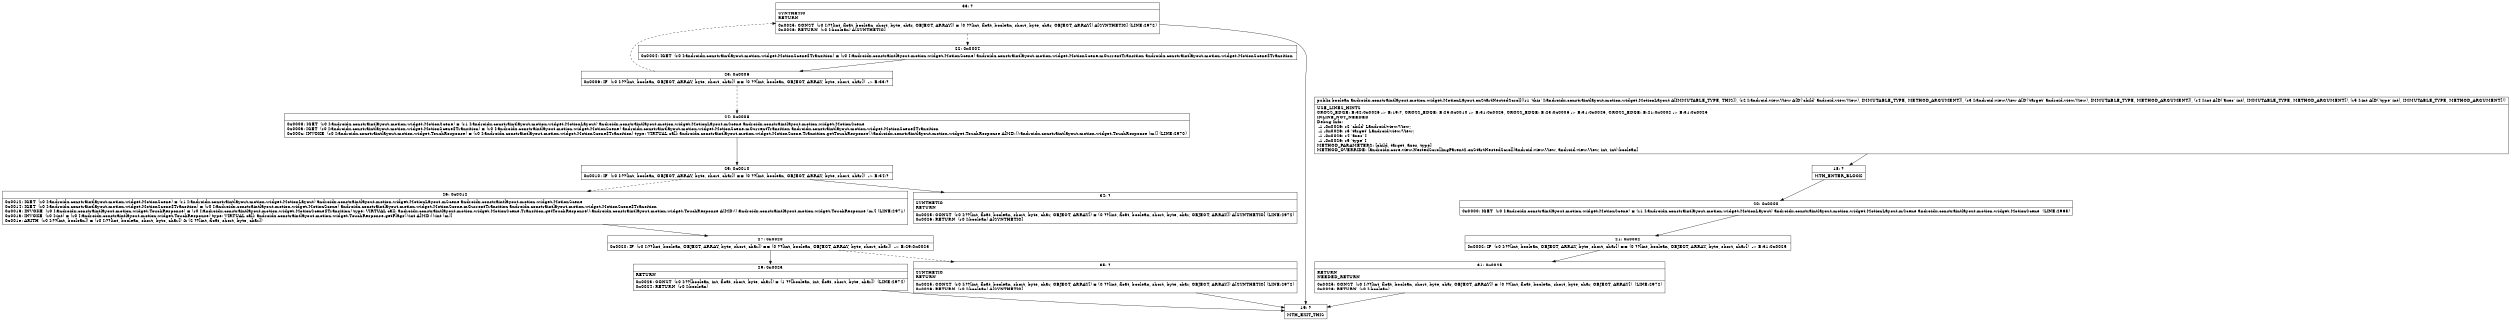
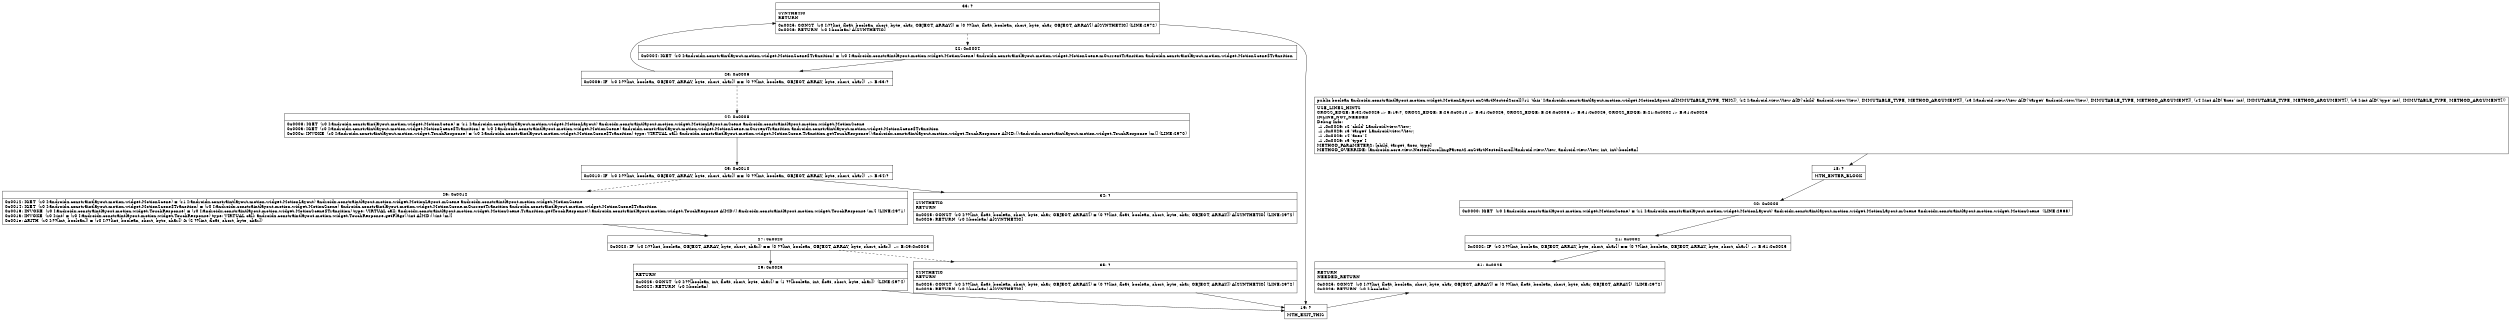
  digraph {
    node [shape=record]
    n1 [label="{18\:\ ?|MTH_ENTER_BLOCK\l}"]
    n2 [label="{20\:\ 0x0000|0x0000: IGET  (r0 I:androidx.constraintlayout.motion.widget.MotionScene) = (r1 I:androidx.constraintlayout.motion.widget.MotionLayout) androidx.constraintlayout.motion.widget.MotionLayout.mScene androidx.constraintlayout.motion.widget.MotionScene  (LINE:2968)\l}"]
    n3 [label="{21\:\ 0x0002|0x0002: IF  (r0 I:??[int, boolean, OBJECT, ARRAY, byte, short, char]) == (0 ??[int, boolean, OBJECT, ARRAY, byte, short, char])  \-\> B:31:0x0025 \l}"]
    n4 [label="{31\:\ 0x0025|RETURN\lNEEDED_RETURN\l|0x0025: CONST  (r0 I:??[int, float, boolean, short, byte, char, OBJECT, ARRAY]) = (0 ??[int, float, boolean, short, byte, char, OBJECT, ARRAY])  (LINE:2972)\l0x0026: RETURN  (r0 I:boolean) \l}"]
    n5 [label="{22\:\ 0x0004|0x0004: IGET  (r0 I:androidx.constraintlayout.motion.widget.MotionScene$Transition) = (r0 I:androidx.constraintlayout.motion.widget.MotionScene) androidx.constraintlayout.motion.widget.MotionScene.mCurrentTransition androidx.constraintlayout.motion.widget.MotionScene$Transition \l}"]
    n6 [label="{23\:\ 0x0006|0x0006: IF  (r0 I:??[int, boolean, OBJECT, ARRAY, byte, short, char]) == (0 ??[int, boolean, OBJECT, ARRAY, byte, short, char])  \-\> B:33:? \l}"]
    n7 [label="{19\:\ ?|MTH_EXIT_THIS\l}"]
    n8 [label="{24\:\ 0x0008|0x0008: IGET  (r0 I:androidx.constraintlayout.motion.widget.MotionScene) = (r1 I:androidx.constraintlayout.motion.widget.MotionLayout) androidx.constraintlayout.motion.widget.MotionLayout.mScene androidx.constraintlayout.motion.widget.MotionScene \l0x000a: IGET  (r0 I:androidx.constraintlayout.motion.widget.MotionScene$Transition) = (r0 I:androidx.constraintlayout.motion.widget.MotionScene) androidx.constraintlayout.motion.widget.MotionScene.mCurrentTransition androidx.constraintlayout.motion.widget.MotionScene$Transition \l0x000c: INVOKE  (r0 I:androidx.constraintlayout.motion.widget.TouchResponse) = (r0 I:androidx.constraintlayout.motion.widget.MotionScene$Transition) type: VIRTUAL call: androidx.constraintlayout.motion.widget.MotionScene.Transition.getTouchResponse():androidx.constraintlayout.motion.widget.TouchResponse A[MD:():androidx.constraintlayout.motion.widget.TouchResponse (m)] (LINE:2970)\l}"]
    n9 [label="{33\:\ ?|SYNTHETIC\lRETURN\l|0x0025: CONST  (r0 I:??[int, float, boolean, short, byte, char, OBJECT, ARRAY]) = (0 ??[int, float, boolean, short, byte, char, OBJECT, ARRAY]) A[SYNTHETIC] (LINE:2972)\l0x0026: RETURN  (r0 I:boolean) A[SYNTHETIC]\l}"]
    n10 [label="{25\:\ 0x0010|0x0010: IF  (r0 I:??[int, boolean, OBJECT, ARRAY, byte, short, char]) == (0 ??[int, boolean, OBJECT, ARRAY, byte, short, char])  \-\> B:34:? \l}"]
    n11 [label="{26\:\ 0x0012|0x0012: IGET  (r0 I:androidx.constraintlayout.motion.widget.MotionScene) = (r1 I:androidx.constraintlayout.motion.widget.MotionLayout) androidx.constraintlayout.motion.widget.MotionLayout.mScene androidx.constraintlayout.motion.widget.MotionScene \l0x0014: IGET  (r0 I:androidx.constraintlayout.motion.widget.MotionScene$Transition) = (r0 I:androidx.constraintlayout.motion.widget.MotionScene) androidx.constraintlayout.motion.widget.MotionScene.mCurrentTransition androidx.constraintlayout.motion.widget.MotionScene$Transition \l0x0016: INVOKE  (r0 I:androidx.constraintlayout.motion.widget.TouchResponse) = (r0 I:androidx.constraintlayout.motion.widget.MotionScene$Transition) type: VIRTUAL call: androidx.constraintlayout.motion.widget.MotionScene.Transition.getTouchResponse():androidx.constraintlayout.motion.widget.TouchResponse A[MD:():androidx.constraintlayout.motion.widget.TouchResponse (m)] (LINE:2971)\l0x001a: INVOKE  (r0 I:int) = (r0 I:androidx.constraintlayout.motion.widget.TouchResponse) type: VIRTUAL call: androidx.constraintlayout.motion.widget.TouchResponse.getFlags():int A[MD:():int (m)]\l0x001e: ARITH  (r0 I:??[int, boolean]) = (r0 I:??[int, boolean, short, byte, char]) & (2 ??[int, float, short, byte, char]) \l}"]
    n12 [label="{34\:\ ?|SYNTHETIC\lRETURN\l|0x0025: CONST  (r0 I:??[int, float, boolean, short, byte, char, OBJECT, ARRAY]) = (0 ??[int, float, boolean, short, byte, char, OBJECT, ARRAY]) A[SYNTHETIC] (LINE:2972)\l0x0026: RETURN  (r0 I:boolean) A[SYNTHETIC]\l}"]
    n13 [label="{27\:\ 0x0020|0x0020: IF  (r0 I:??[int, boolean, OBJECT, ARRAY, byte, short, char]) == (0 ??[int, boolean, OBJECT, ARRAY, byte, short, char])  \-\> B:29:0x0023 \l}"]
    n14 [label="{29\:\ 0x0023|RETURN\l|0x0023: CONST  (r0 I:??[boolean, int, float, short, byte, char]) = (1 ??[boolean, int, float, short, byte, char])  (LINE:2974)\l0x0024: RETURN  (r0 I:boolean) \l}"]
    n15 [label="{35\:\ ?|SYNTHETIC\lRETURN\l|0x0025: CONST  (r0 I:??[int, float, boolean, short, byte, char, OBJECT, ARRAY]) = (0 ??[int, float, boolean, short, byte, char, OBJECT, ARRAY]) A[SYNTHETIC] (LINE:2972)\l0x0026: RETURN  (r0 I:boolean) A[SYNTHETIC]\l}"]
    n16 [label="{public boolean androidx.constraintlayout.motion.widget.MotionLayout.onStartNestedScroll((r1 'this' I:androidx.constraintlayout.motion.widget.MotionLayout A[IMMUTABLE_TYPE, THIS]), (r2 I:android.view.View A[D('child' android.view.View), IMMUTABLE_TYPE, METHOD_ARGUMENT]), (r3 I:android.view.View A[D('target' android.view.View), IMMUTABLE_TYPE, METHOD_ARGUMENT]), (r4 I:int A[D('axes' int), IMMUTABLE_TYPE, METHOD_ARGUMENT]), (r5 I:int A[D('type' int), IMMUTABLE_TYPE, METHOD_ARGUMENT]))  | USE_LINES_HINTS\lCROSS_EDGE: B:32:0x0026 \-\> B:19:?, CROSS_EDGE: B:25:0x0010 \-\> B:31:0x0025, CROSS_EDGE: B:23:0x0006 \-\> B:31:0x0025, CROSS_EDGE: B:21:0x0002 \-\> B:31:0x0025\lINLINE_NOT_NEEDED\lDebug Info:\l  \-1 \-0x0026: r2 'child' Landroid\/view\/View;\l  \-1 \-0x0026: r3 'target' Landroid\/view\/View;\l  \-1 \-0x0026: r4 'axes' I\l  \-1 \-0x0026: r5 'type' I\lMETHOD_PARAMETERS: [child, target, axes, type]\lMETHOD_OVERRIDE: [androidx.core.view.NestedScrollingParent2.onStartNestedScroll(android.view.View, android.view.View, int, int):boolean]\l}"]
    n1 -> n2
    n2 -> n3
    n3 -> n4
-   n4 -> n7
+   n7 -> n4
    n5 -> n6
    n6 -> n8 [style=dashed]
-   n6 -> n9 [style=dashed]
+   n6 -> n9
    n8 -> n10
    n9 -> n5 [style=dashed]
    n9 -> n7
    n10 -> n11 [style=dashed]
    n10 -> n12
    n11 -> n13
    n13 -> n14
    n13 -> n15 [style=dashed]
    n14 -> n7
    n15 -> n7
    n16 -> n1
  }
